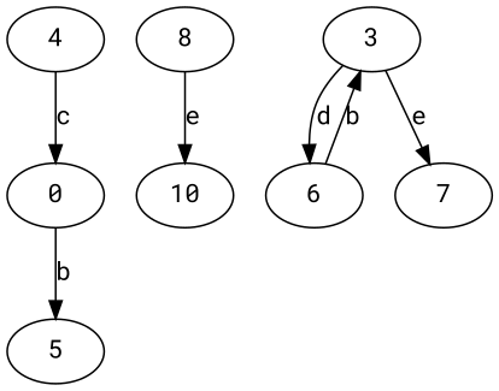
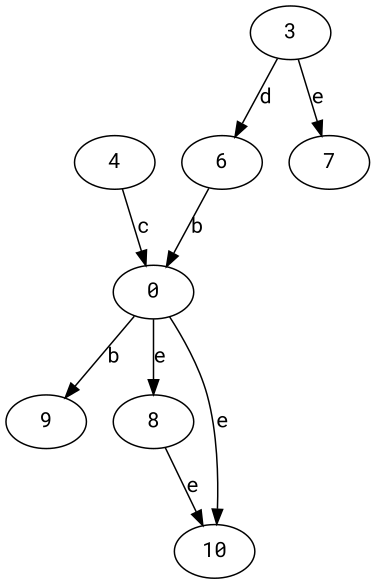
  strict digraph {
    fontname="Roboto Mono"
    node [fontname="Roboto Mono"]
    edge [fontname="Roboto Mono"]
    0
-   5
+   5 [label=9]
    8
    10
    4
    3
    6
    7
    0 -> 5 [label=b]
+   0 -> 8 [label=e]
+   0 -> 10 [label=e]
    8 -> 10 [label=e]
    4 -> 0 [label=c]
    3 -> 6 [label=d]
    3 -> 7 [label=e]
-   6 -> 3 [label=b]
+   6 -> 0 [label=b]
  }
